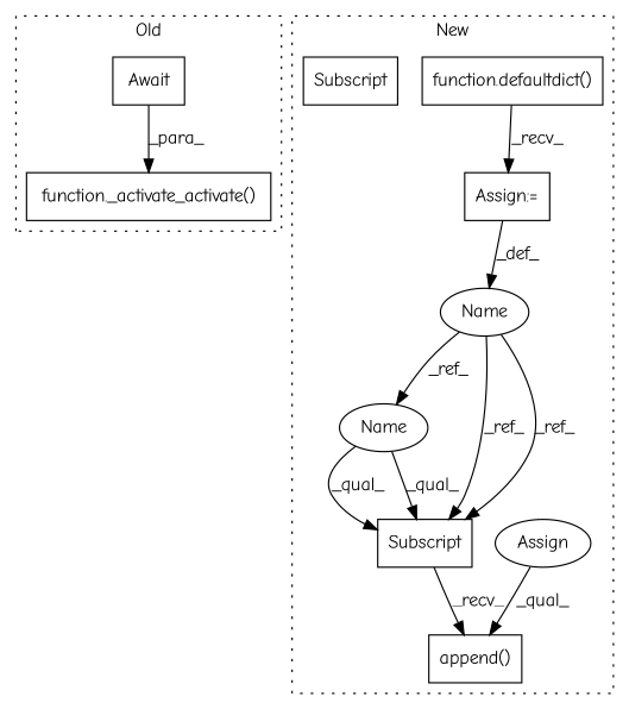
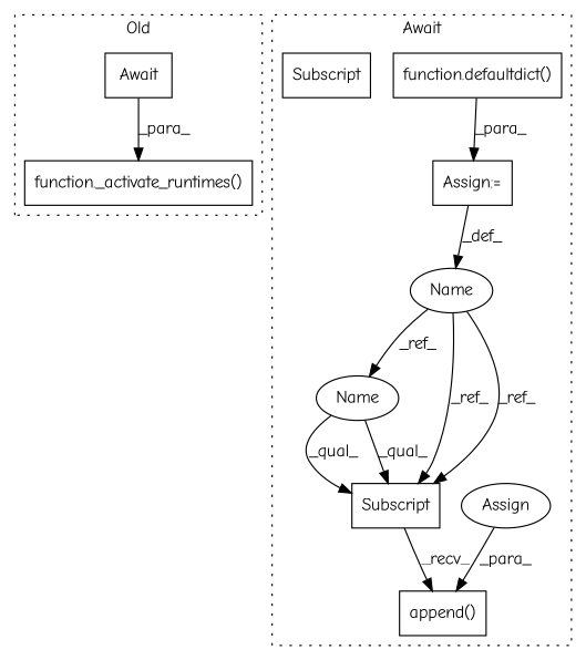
  digraph {
    fontname="Comic Neue"
    node [a=75 fontname="Comic Neue" l=20 s="12949,0" shape=box]
    edge [fontname="Comic Neue"]
    n1 [a=70 l=6 label=Await s=13330]
-   n2 [l="19,1" label="function._activate_activate()" s="13336,13378"]
+   n2 [l="19,1" label="function._activate_runtimes()" s="13336,13378"]
    n3 [l="31,1" label="append()" s="12949,13006"]
    n4 [a=68 l=3 label="Assign:=" s=12571]
    n5 [a=66 l=26 label=Assign s=12980 shape=ellipse]
    n6 [l="12,1" label="function.defaultdict()" s="12574,12590"]
    n7 [a=87 label=Name s=12551 shape=ellipse]
    n8 [a=63 l="23,0" label=Subscript]
    n9 [a=87 label=Name s=12949 shape=ellipse]
    n10 [a=63 l="23,0" label=Subscript]
    subgraph cluster_1 {
      label=Old
      style=dotted
      n1
      n2
    }
    subgraph cluster_2 {
-     label=New
+     label=Await
      style=dotted
      n3
      n4
      n5
      n6
      n7
      n8
      n9
      n10
    }
    n1 -> n2 [label=_para_]
    n4 -> n7 [label=_def_]
-   n5 -> n3 [label=_qual_]
-   n6 -> n4 [label=_recv_]
+   n5 -> n3 [label=_para_]
+   n6 -> n4 [label=_para_]
    n7 -> n9 [label=_ref_]
    n7 -> n10 [label=_ref_]
    n7 -> n10 [label=_ref_]
    n9 -> n10 [label=_qual_]
    n9 -> n10 [label=_qual_]
    n10 -> n3 [label=_recv_]
  }
